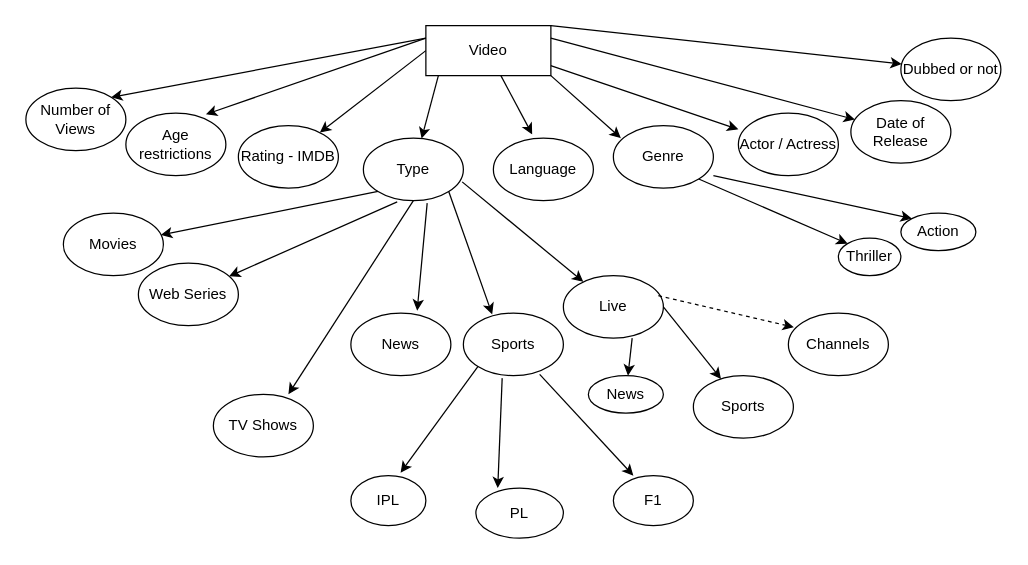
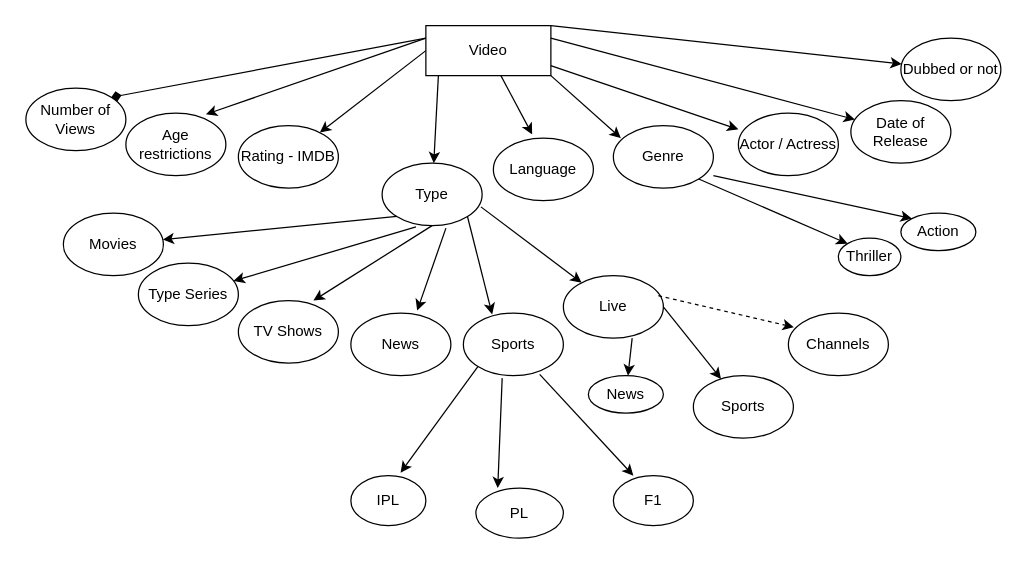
  <mxCell id="0" />
  <mxCell id="1" parent="0" />
  <mxCell id="2" value="" style="endArrow=classic;html=1;rounded=0;entryX=0;entryY=0.26;entryDx=0;entryDy=0;entryPerimeter=0;" edge="1" parent="1" target="3"><mxGeometry width="50" height="50" relative="1" as="geometry"><mxPoint x="434" y="50" as="sourcePoint" /><mxPoint x="560" y="80" as="targetPoint" /></mxGeometry></mxCell>
  <mxCell id="3" value="Actor / Actress" style="ellipse;whiteSpace=wrap;html=1;" vertex="1" parent="1"><mxGeometry x="590" y="90" width="80" height="50" as="geometry" /></mxCell>
  <mxCell id="4" value="Video" style="rounded=0;whiteSpace=wrap;html=1;" vertex="1" parent="1"><mxGeometry x="340" y="20" width="100" height="40" as="geometry" /></mxCell>
  <mxCell id="5" value="Genre" style="ellipse;whiteSpace=wrap;html=1;" vertex="1" parent="1"><mxGeometry x="490" y="100" width="80" height="50" as="geometry" /></mxCell>
  <mxCell id="6" value="Language" style="ellipse;whiteSpace=wrap;html=1;" vertex="1" parent="1"><mxGeometry x="394" y="110" width="80" height="50" as="geometry" /></mxCell>
- <mxCell id="7" value="Type" style="ellipse;whiteSpace=wrap;html=1;" vertex="1" parent="1"><mxGeometry x="290" y="110" width="80" height="50" as="geometry" /></mxCell>
+ <mxCell id="7" value="Type" style="ellipse;whiteSpace=wrap;html=1;" vertex="1" parent="1"><mxGeometry x="305" y="130" width="80" height="50" as="geometry" /></mxCell>
  <mxCell id="8" value="Rating - IMDB" style="ellipse;whiteSpace=wrap;html=1;" vertex="1" parent="1"><mxGeometry x="190" y="100" width="80" height="50" as="geometry" /></mxCell>
  <mxCell id="9" value="Age restrictions" style="ellipse;whiteSpace=wrap;html=1;" vertex="1" parent="1"><mxGeometry x="100" y="90" width="80" height="50" as="geometry" /></mxCell>
  <mxCell id="10" value="Number of Views" style="ellipse;whiteSpace=wrap;html=1;" vertex="1" parent="1"><mxGeometry x="20" y="70" width="80" height="50" as="geometry" /></mxCell>
  <mxCell id="11" value="Date of Release" style="ellipse;whiteSpace=wrap;html=1;" vertex="1" parent="1"><mxGeometry x="680" y="80" width="80" height="50" as="geometry" /></mxCell>
  <mxCell id="12" value="" style="endArrow=classic;html=1;rounded=0;entryX=0.075;entryY=0.2;entryDx=0;entryDy=0;entryPerimeter=0;" edge="1" parent="1" target="5"><mxGeometry width="50" height="50" relative="1" as="geometry"><mxPoint x="440" y="60" as="sourcePoint" /><mxPoint x="490" y="120" as="targetPoint" /></mxGeometry></mxCell>
  <mxCell id="13" value="" style="endArrow=classic;html=1;rounded=0;" edge="1" parent="1" target="11"><mxGeometry width="50" height="50" relative="1" as="geometry"><mxPoint x="440" y="30" as="sourcePoint" /><mxPoint x="510" y="80" as="targetPoint" /></mxGeometry></mxCell>
  <mxCell id="14" value="" style="endArrow=classic;html=1;rounded=0;entryX=0.388;entryY=-0.06;entryDx=0;entryDy=0;entryPerimeter=0;" edge="1" parent="1" target="6"><mxGeometry width="50" height="50" relative="1" as="geometry"><mxPoint x="400" y="60" as="sourcePoint" /><mxPoint x="420" y="120" as="targetPoint" /></mxGeometry></mxCell>
  <mxCell id="15" value="" style="endArrow=classic;html=1;rounded=0;" edge="1" parent="1" target="7"><mxGeometry width="50" height="50" relative="1" as="geometry"><mxPoint x="350" y="60" as="sourcePoint" /><mxPoint x="380" y="130" as="targetPoint" /></mxGeometry></mxCell>
- <mxCell id="16" value="" style="endArrow=classic;html=1;rounded=0;exitX=0;exitY=0.25;exitDx=0;exitDy=0;entryX=1;entryY=0;entryDx=0;entryDy=0;" edge="1" parent="1" source="4" target="10"><mxGeometry width="50" height="50" relative="1" as="geometry"><mxPoint x="270" y="20" as="sourcePoint" /><mxPoint x="90" y="80" as="targetPoint" /></mxGeometry></mxCell>
+ <mxCell id="16" value="" style="endArrow=diamond;html=1;rounded=0;exitX=0;exitY=0.25;exitDx=0;exitDy=0;entryX=1;entryY=0;entryDx=0;entryDy=0;" edge="1" parent="1" source="4" target="10"><mxGeometry width="50" height="50" relative="1" as="geometry"><mxPoint x="270" y="20" as="sourcePoint" /><mxPoint x="90" y="80" as="targetPoint" /></mxGeometry></mxCell>
  <mxCell id="17" value="" style="endArrow=classic;html=1;rounded=0;exitX=0;exitY=0.25;exitDx=0;exitDy=0;entryX=0.8;entryY=0.02;entryDx=0;entryDy=0;entryPerimeter=0;" edge="1" parent="1" source="4" target="9"><mxGeometry width="50" height="50" relative="1" as="geometry"><mxPoint x="230" y="40" as="sourcePoint" /><mxPoint x="170" y="100" as="targetPoint" /></mxGeometry></mxCell>
  <mxCell id="18" value="" style="endArrow=classic;html=1;rounded=0;exitX=0;exitY=0.5;exitDx=0;exitDy=0;" edge="1" parent="1" source="4" target="8"><mxGeometry width="50" height="50" relative="1" as="geometry"><mxPoint x="240" y="30" as="sourcePoint" /><mxPoint x="270" y="110" as="targetPoint" /></mxGeometry></mxCell>
  <mxCell id="19" value="" style="endArrow=classic;html=1;rounded=0;" edge="1" parent="1" target="20"><mxGeometry width="50" height="50" relative="1" as="geometry"><mxPoint x="440" y="20" as="sourcePoint" /><mxPoint x="700" y="40" as="targetPoint" /></mxGeometry></mxCell>
  <mxCell id="20" value="Dubbed or not" style="ellipse;whiteSpace=wrap;html=1;" vertex="1" parent="1"><mxGeometry x="720" y="30" width="80" height="50" as="geometry" /></mxCell>
  <mxCell id="21" value="Movies" style="ellipse;whiteSpace=wrap;html=1;" vertex="1" parent="1"><mxGeometry x="50" y="170" width="80" height="50" as="geometry" /></mxCell>
- <mxCell id="22" value="Web Series" style="ellipse;whiteSpace=wrap;html=1;" vertex="1" parent="1"><mxGeometry x="110" y="210" width="80" height="50" as="geometry" /></mxCell>
- <mxCell id="23" value="TV Shows" style="ellipse;whiteSpace=wrap;html=1;" vertex="1" parent="1"><mxGeometry x="170" y="315" width="80" height="50" as="geometry" /></mxCell>
+ <mxCell id="22" value="Type Series" style="ellipse;whiteSpace=wrap;html=1;" vertex="1" parent="1"><mxGeometry x="110" y="210" width="80" height="50" as="geometry" /></mxCell>
+ <mxCell id="23" value="TV Shows" style="ellipse;whiteSpace=wrap;html=1;" vertex="1" parent="1"><mxGeometry x="190" y="240" width="80" height="50" as="geometry" /></mxCell>
  <mxCell id="24" value="News" style="ellipse;whiteSpace=wrap;html=1;" vertex="1" parent="1"><mxGeometry x="280" y="250" width="80" height="50" as="geometry" /></mxCell>
  <mxCell id="25" value="Sports" style="ellipse;whiteSpace=wrap;html=1;" vertex="1" parent="1"><mxGeometry x="370" y="250" width="80" height="50" as="geometry" /></mxCell>
  <mxCell id="26" value="Live" style="ellipse;whiteSpace=wrap;html=1;" vertex="1" parent="1"><mxGeometry x="450" y="220" width="80" height="50" as="geometry" /></mxCell>
  <mxCell id="27" value="News" style="ellipse;whiteSpace=wrap;html=1;" vertex="1" parent="1"><mxGeometry x="470" y="300" width="60" height="30" as="geometry" /></mxCell>
  <mxCell id="28" value="Sports" style="ellipse;whiteSpace=wrap;html=1;" vertex="1" parent="1"><mxGeometry x="554" y="300" width="80" height="50" as="geometry" /></mxCell>
  <mxCell id="29" value="IPL" style="ellipse;whiteSpace=wrap;html=1;" vertex="1" parent="1"><mxGeometry x="280" y="380" width="60" height="40" as="geometry" /></mxCell>
  <mxCell id="30" value="PL" style="ellipse;whiteSpace=wrap;html=1;" vertex="1" parent="1"><mxGeometry x="380" y="390" width="70" height="40" as="geometry" /></mxCell>
  <mxCell id="31" value="F1" style="ellipse;whiteSpace=wrap;html=1;" vertex="1" parent="1"><mxGeometry x="490" y="380" width="64" height="40" as="geometry" /></mxCell>
  <mxCell id="32" value="" style="endArrow=classic;html=1;rounded=0;exitX=1;exitY=0.5;exitDx=0;exitDy=0;" edge="1" parent="1" source="26" target="28"><mxGeometry width="50" height="50" relative="1" as="geometry"><mxPoint x="610" y="230" as="sourcePoint" /><mxPoint x="670" y="290" as="targetPoint" /></mxGeometry></mxCell>
  <mxCell id="33" value="" style="endArrow=classic;html=1;rounded=0;exitX=0.688;exitY=1;exitDx=0;exitDy=0;exitPerimeter=0;" edge="1" parent="1" source="26" target="27"><mxGeometry width="50" height="50" relative="1" as="geometry"><mxPoint x="575" y="250" as="sourcePoint" /><mxPoint x="645" y="300" as="targetPoint" /></mxGeometry></mxCell>
  <mxCell id="34" value="" style="endArrow=classic;html=1;rounded=0;exitX=1;exitY=1;exitDx=0;exitDy=0;entryX=0.288;entryY=0.02;entryDx=0;entryDy=0;entryPerimeter=0;" edge="1" parent="1" source="7" target="25"><mxGeometry width="50" height="50" relative="1" as="geometry"><mxPoint x="370" y="270" as="sourcePoint" /><mxPoint x="420" y="220" as="targetPoint" /></mxGeometry></mxCell>
  <mxCell id="35" value="" style="endArrow=classic;html=1;rounded=0;exitX=0.988;exitY=0.7;exitDx=0;exitDy=0;exitPerimeter=0;" edge="1" parent="1" source="7" target="26"><mxGeometry width="50" height="50" relative="1" as="geometry"><mxPoint x="370" y="270" as="sourcePoint" /><mxPoint x="420" y="220" as="targetPoint" /></mxGeometry></mxCell>
  <mxCell id="36" value="" style="endArrow=classic;html=1;rounded=0;exitX=0.638;exitY=1.04;exitDx=0;exitDy=0;exitPerimeter=0;entryX=0.663;entryY=-0.04;entryDx=0;entryDy=0;entryPerimeter=0;" edge="1" parent="1" source="7" target="24"><mxGeometry width="50" height="50" relative="1" as="geometry"><mxPoint x="370" y="270" as="sourcePoint" /><mxPoint x="420" y="220" as="targetPoint" /></mxGeometry></mxCell>
  <mxCell id="37" value="" style="endArrow=classic;html=1;rounded=0;exitX=0.5;exitY=1;exitDx=0;exitDy=0;entryX=0.75;entryY=0;entryDx=0;entryDy=0;entryPerimeter=0;" edge="1" parent="1" source="7" target="23"><mxGeometry width="50" height="50" relative="1" as="geometry"><mxPoint x="370" y="270" as="sourcePoint" /><mxPoint x="420" y="220" as="targetPoint" /></mxGeometry></mxCell>
  <mxCell id="38" value="" style="endArrow=classic;html=1;rounded=0;exitX=0.338;exitY=1.02;exitDx=0;exitDy=0;exitPerimeter=0;" edge="1" parent="1" source="7" target="22"><mxGeometry width="50" height="50" relative="1" as="geometry"><mxPoint x="370" y="270" as="sourcePoint" /><mxPoint x="420" y="220" as="targetPoint" /></mxGeometry></mxCell>
  <mxCell id="39" value="" style="endArrow=classic;html=1;rounded=0;exitX=0;exitY=1;exitDx=0;exitDy=0;" edge="1" parent="1" source="7" target="21"><mxGeometry width="50" height="50" relative="1" as="geometry"><mxPoint x="280" y="160" as="sourcePoint" /><mxPoint x="420" y="220" as="targetPoint" /></mxGeometry></mxCell>
  <mxCell id="40" value="" style="endArrow=classic;html=1;rounded=0;entryX=0.663;entryY=-0.06;entryDx=0;entryDy=0;entryPerimeter=0;exitX=0;exitY=1;exitDx=0;exitDy=0;" edge="1" parent="1" source="25" target="29"><mxGeometry width="50" height="50" relative="1" as="geometry"><mxPoint x="370" y="270" as="sourcePoint" /><mxPoint x="420" y="220" as="targetPoint" /></mxGeometry></mxCell>
  <mxCell id="41" value="" style="endArrow=classic;html=1;rounded=0;entryX=0.25;entryY=0;entryDx=0;entryDy=0;entryPerimeter=0;exitX=0.388;exitY=1.04;exitDx=0;exitDy=0;exitPerimeter=0;" edge="1" parent="1" source="25" target="30"><mxGeometry width="50" height="50" relative="1" as="geometry"><mxPoint x="370" y="270" as="sourcePoint" /><mxPoint x="420" y="220" as="targetPoint" /></mxGeometry></mxCell>
  <mxCell id="42" value="" style="endArrow=classic;html=1;rounded=0;entryX=0.25;entryY=0;entryDx=0;entryDy=0;entryPerimeter=0;exitX=0.763;exitY=0.98;exitDx=0;exitDy=0;exitPerimeter=0;" edge="1" parent="1" source="25" target="31"><mxGeometry width="50" height="50" relative="1" as="geometry"><mxPoint x="370" y="270" as="sourcePoint" /><mxPoint x="420" y="220" as="targetPoint" /></mxGeometry></mxCell>
  <mxCell id="43" value="Channels" style="ellipse;whiteSpace=wrap;html=1;" vertex="1" parent="1"><mxGeometry x="630" y="250" width="80" height="50" as="geometry" /></mxCell>
  <mxCell id="44" value="" style="endArrow=classic;html=1;rounded=0;entryX=0.055;entryY=0.226;entryDx=0;entryDy=0;entryPerimeter=0;exitX=0.95;exitY=0.321;exitDx=0;exitDy=0;exitPerimeter=0;dashed=1;" edge="1" parent="1" source="26" target="43"><mxGeometry width="50" height="50" relative="1" as="geometry"><mxPoint x="450" y="250" as="sourcePoint" /><mxPoint x="500" y="200" as="targetPoint" /></mxGeometry></mxCell>
  <mxCell id="45" value="Action" style="ellipse;whiteSpace=wrap;html=1;" vertex="1" parent="1"><mxGeometry x="720" y="170" width="60" height="30" as="geometry" /></mxCell>
  <mxCell id="46" value="Thriller" style="ellipse;whiteSpace=wrap;html=1;" vertex="1" parent="1"><mxGeometry x="670" y="190" width="50" height="30" as="geometry" /></mxCell>
  <mxCell id="47" value="" style="endArrow=classic;html=1;rounded=0;entryX=0;entryY=0;entryDx=0;entryDy=0;exitX=1;exitY=1;exitDx=0;exitDy=0;" edge="1" parent="1" source="5" target="46"><mxGeometry width="50" height="50" relative="1" as="geometry"><mxPoint x="500" y="250" as="sourcePoint" /><mxPoint x="550" y="200" as="targetPoint" /></mxGeometry></mxCell>
  <mxCell id="48" value="" style="endArrow=classic;html=1;rounded=0;entryX=0;entryY=0;entryDx=0;entryDy=0;exitX=1;exitY=0.8;exitDx=0;exitDy=0;exitPerimeter=0;" edge="1" parent="1" source="5" target="45"><mxGeometry width="50" height="50" relative="1" as="geometry"><mxPoint x="500" y="250" as="sourcePoint" /><mxPoint x="550" y="200" as="targetPoint" /></mxGeometry></mxCell>
